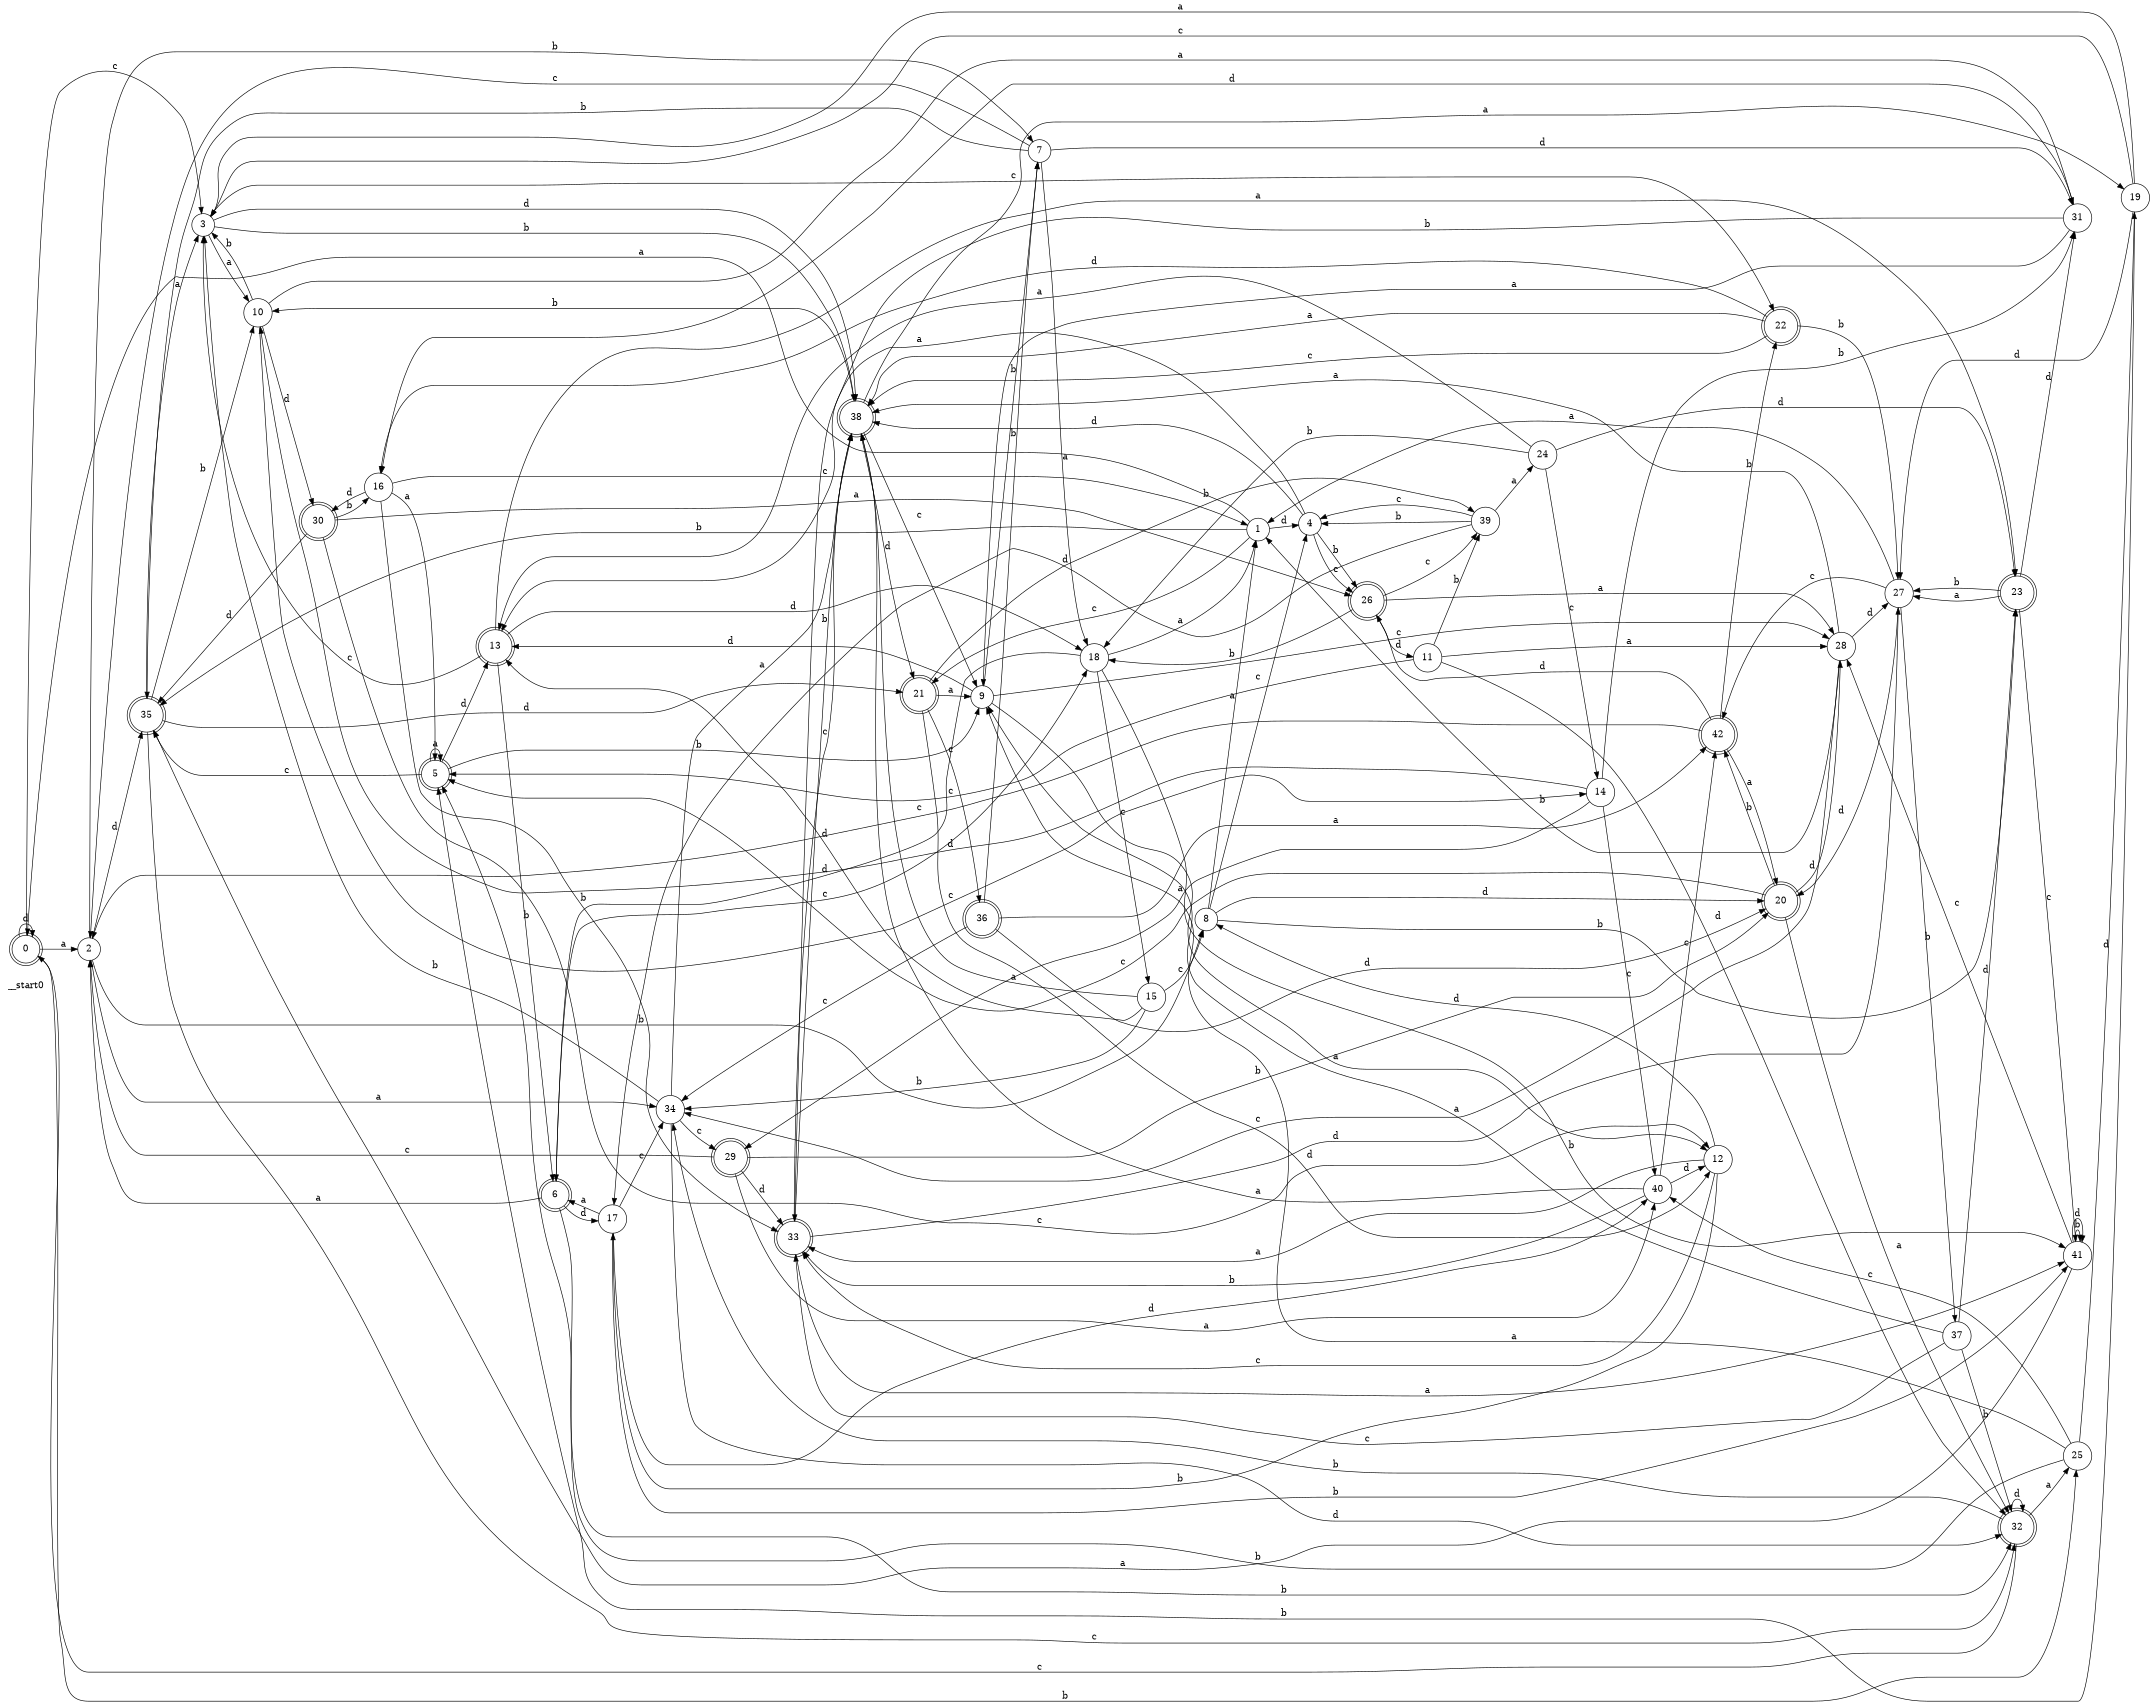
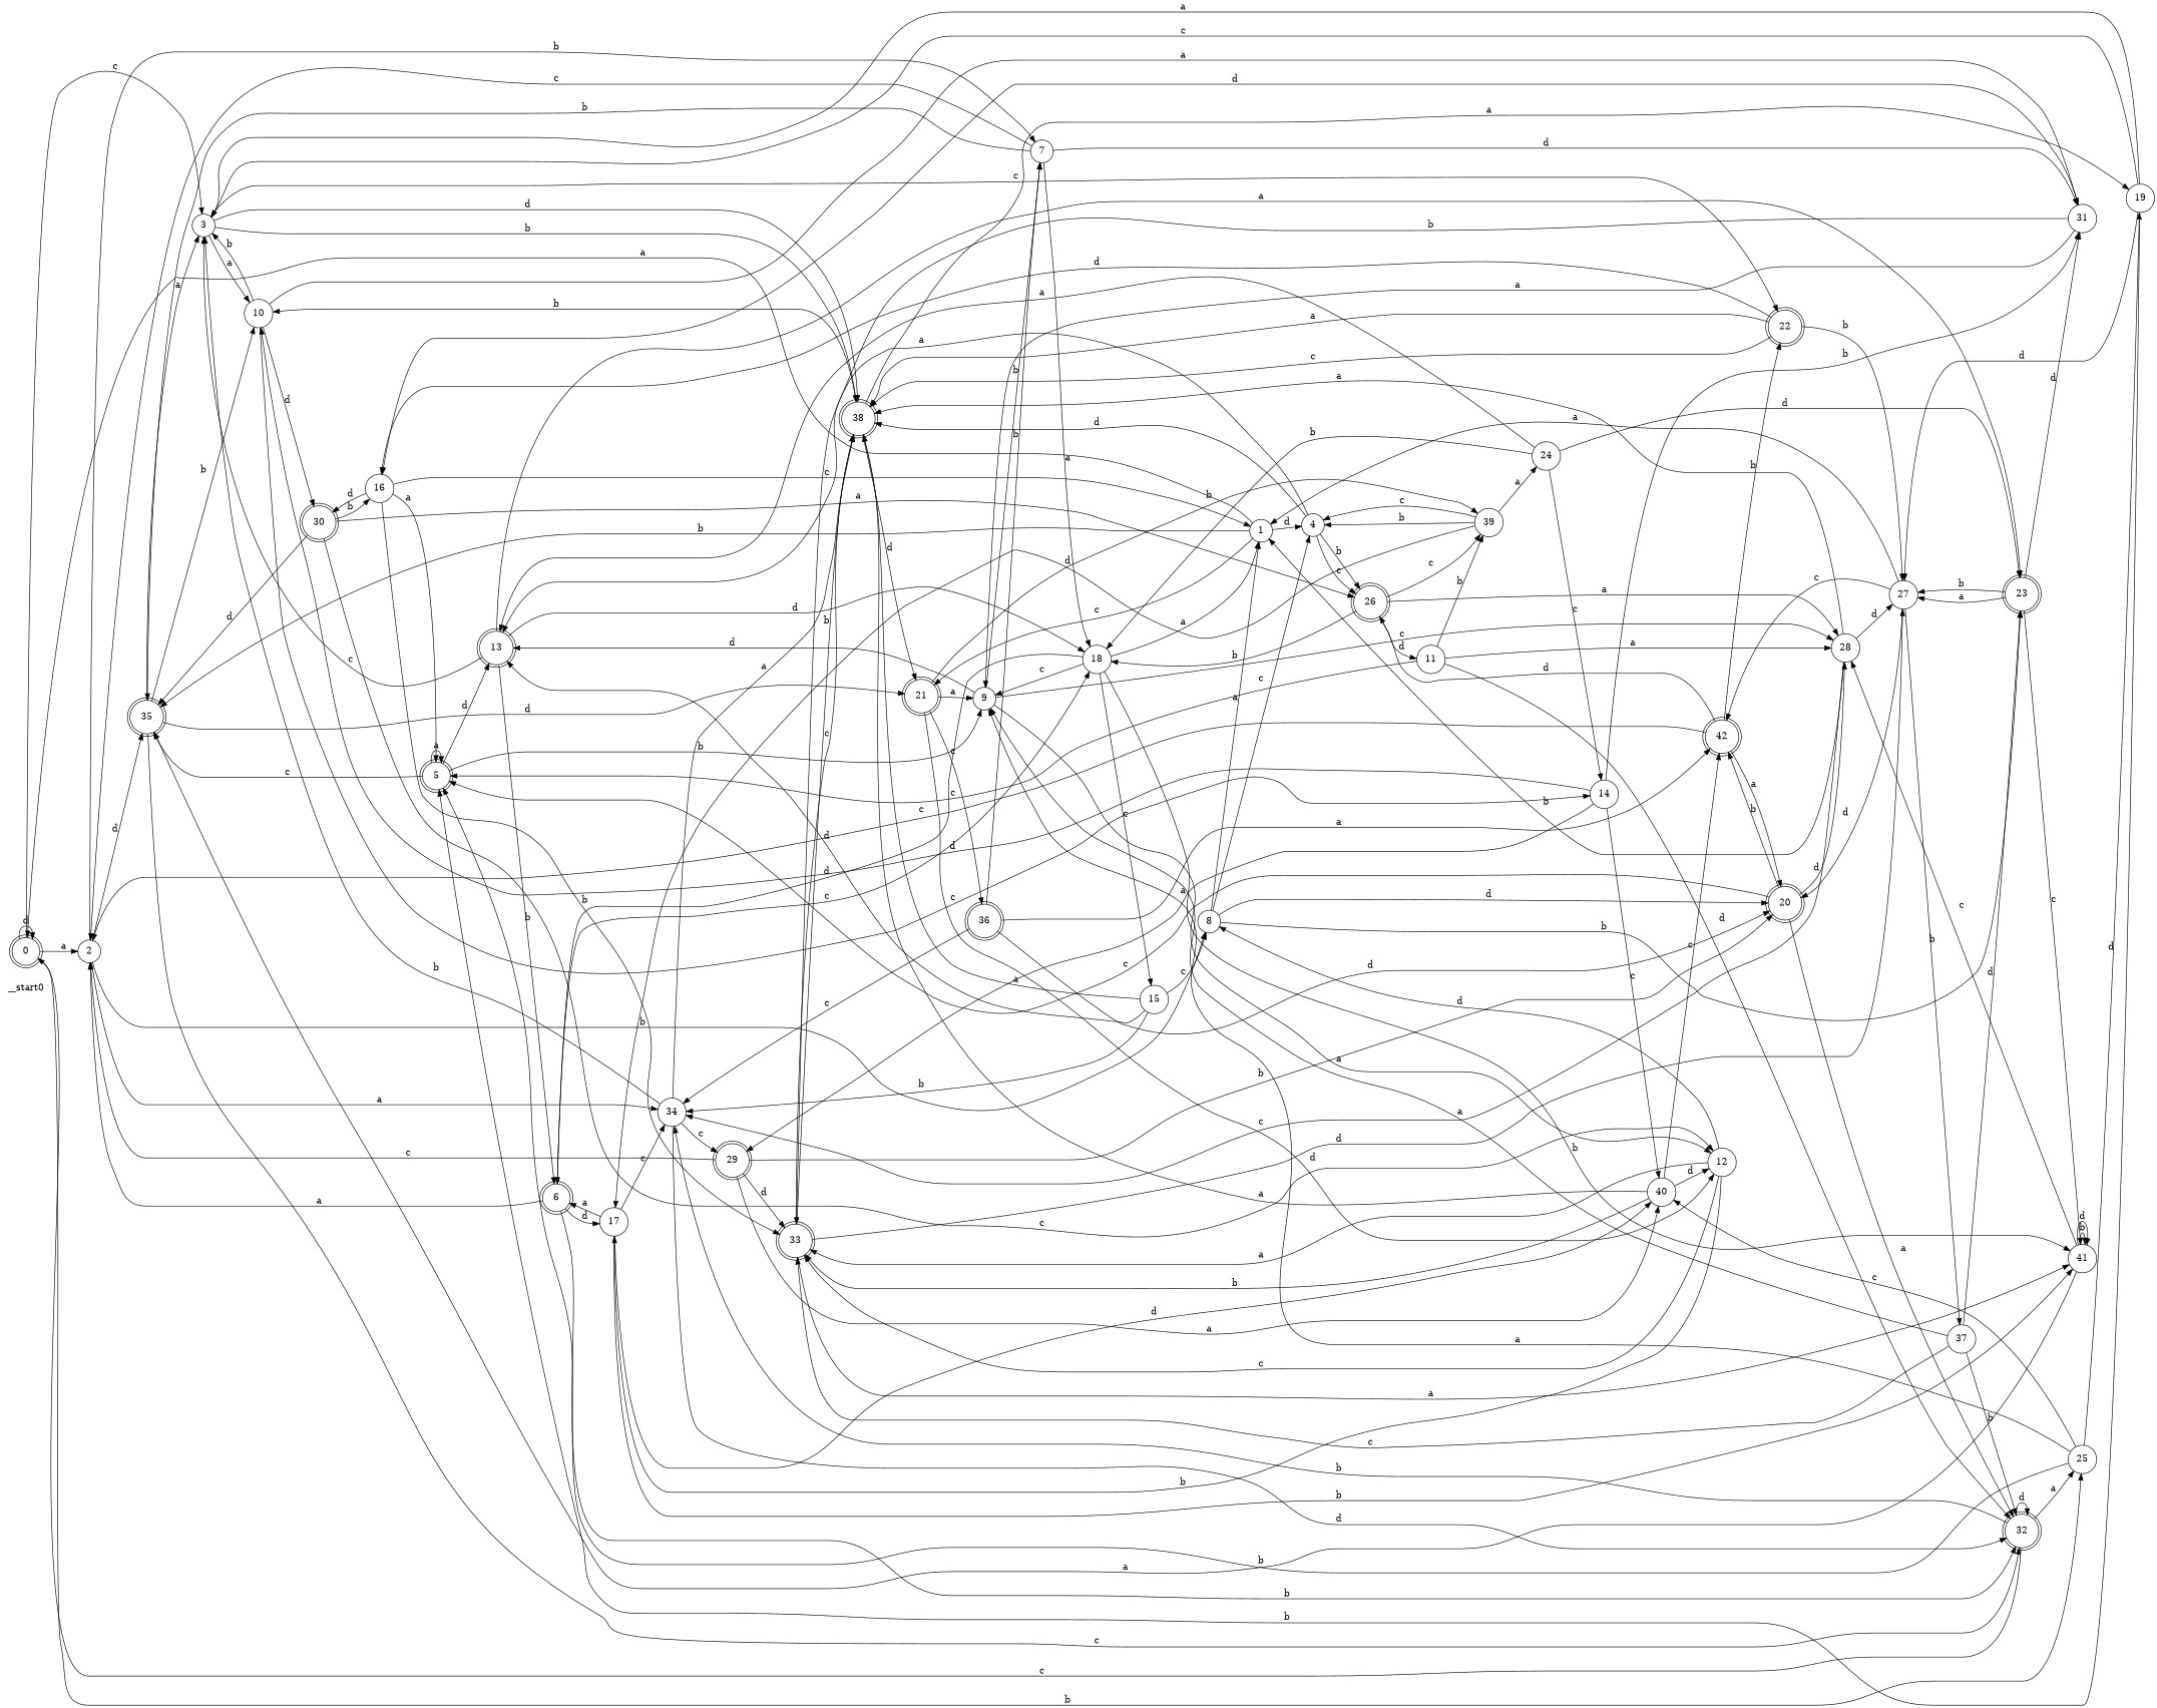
  digraph {
    rankdir=LR
    node [shape=circle color=black fillcolor=white style=filled]
    __start0 [shape=none color="" fillcolor="" style=""]
    n2 [label=0 shape=doublecircle style="rounded,filled"]
    n3 [label=2]
    n4 [label=3]
    n5 [label=25]
    n6 [label=35 shape=doublecircle style="rounded,filled"]
    n7 [label=7]
    n8 [label=8]
    n9 [label=34]
    n10 [label=10]
    n11 [label=22 shape=doublecircle style="rounded,filled"]
    n12 [label=38 shape=doublecircle style="rounded,filled"]
    n13 [label=5 shape=doublecircle style="rounded,filled"]
    n14 [label=9]
    n15 [label=40]
    n16 [label=19]
    n17 [label=1]
    n18 [label=4]
    n19 [label=21 shape=doublecircle style="rounded,filled"]
    n20 [label=13 shape=doublecircle style="rounded,filled"]
    n21 [label=26 shape=doublecircle style="rounded,filled"]
    n22 [label=12]
    n23 [label=39]
    n24 [label=36 shape=doublecircle style="rounded,filled"]
    n25 [label=32 shape=doublecircle style="rounded,filled"]
    n26 [label=18]
    n27 [label=31]
    n28 [label=20 shape=doublecircle style="rounded,filled"]
    n29 [label=23 shape=doublecircle style="rounded,filled"]
    n30 [label=29 shape=doublecircle style="rounded,filled"]
    n31 [label=14]
    n32 [label=30 shape=doublecircle style="rounded,filled"]
    n33 [label=16]
    n34 [label=27]
    n35 [label=6 shape=doublecircle style="rounded,filled"]
    n36 [label=28]
    n37 [label=11]
    n38 [label=17]
    n39 [label=41]
    n40 [label=15]
    n41 [label=33 shape=doublecircle style="rounded,filled"]
    n42 [label=42 shape=doublecircle style="rounded,filled"]
    n43 [label=24]
    n44 [label=37]
    n2 -> n2 [label=d]
    n2 -> n3 [label=a]
    n2 -> n4 [label=c]
    n2 -> n5 [label=b]
    n3 -> n6 [label=d]
    n3 -> n7 [label=b]
    n3 -> n8 [label=b]
    n3 -> n9 [label=a]
    n4 -> n10 [label=a]
    n4 -> n11 [label=c]
    n4 -> n12 [label=b]
    n4 -> n12 [label=d]
    n5 -> n13 [label=b]
    n5 -> n14 [label=a]
    n5 -> n15 [label=c]
    n5 -> n16 [label=d]
    n6 -> n4 [label=a]
    n6 -> n10 [label=b]
    n6 -> n19 [label=d]
    n6 -> n25 [label=c]
    n7 -> n3 [label=c]
    n7 -> n6 [label=b]
    n7 -> n26 [label=a]
    n7 -> n27 [label=d]
    n8 -> n17 [label=a]
    n8 -> n18 [label=c]
    n8 -> n28 [label=d]
    n8 -> n29 [label=b]
    n9 -> n4 [label=b]
    n9 -> n12 [label=a]
    n9 -> n25 [label=d]
    n9 -> n30 [label=c]
    n10 -> n4 [label=b]
    n10 -> n27 [label=a]
    n10 -> n31 [label=c]
    n10 -> n32 [label=d]
    n11 -> n12 [label=a]
    n11 -> n12 [label=c]
    n11 -> n33 [label=d]
    n11 -> n34 [label=b]
    n12 -> n10 [label=b]
-   n12 -> n14 [label=c]
+   n26 -> n14 [label=c]
    n12 -> n16 [label=a]
    n12 -> n19 [label=d]
    n13 -> n6 [label=c]
    n13 -> n13 [label=a]
    n13 -> n14 [label=b]
    n13 -> n20 [label=d]
    n14 -> n7 [label=b]
    n14 -> n20 [label=d]
    n14 -> n22 [label=a]
    n14 -> n36 [label=c]
    n15 -> n12 [label=a]
    n15 -> n22 [label=d]
    n15 -> n41 [label=b]
    n15 -> n42 [label=c]
    n16 -> n4 [label=a]
    n16 -> n4 [label=c]
    n16 -> n13 [label=b]
    n16 -> n34 [label=d]
    n17 -> n2 [label=a]
    n17 -> n6 [label=b]
    n17 -> n18 [label=d]
    n17 -> n19 [label=c]
    n18 -> n12 [label=d]
    n18 -> n20 [label=a]
    n18 -> n21 [label=b]
    n18 -> n21 [label=c]
    n19 -> n14 [label=a]
    n19 -> n22 [label=d]
    n19 -> n23 [label=b]
    n19 -> n24 [label=c]
    n20 -> n4 [label=c]
    n20 -> n26 [label=d]
    n20 -> n29 [label=a]
    n20 -> n35 [label=b]
    n21 -> n23 [label=c]
    n21 -> n26 [label=b]
    n21 -> n36 [label=a]
    n21 -> n37 [label=d]
    n22 -> n8 [label=d]
    n22 -> n38 [label=b]
    n22 -> n41 [label=a]
    n22 -> n41 [label=c]
    n23 -> n18 [label=b]
    n23 -> n18 [label=c]
    n23 -> n38 [label=d]
    n23 -> n43 [label=a]
    n24 -> n7 [label=b]
    n24 -> n9 [label=c]
    n24 -> n28 [label=d]
    n24 -> n42 [label=a]
    n25 -> n2 [label=c]
    n25 -> n5 [label=a]
    n25 -> n9 [label=b]
    n25 -> n25 [label=d]
    n26 -> n17 [label=a]
    n26 -> n35 [label=d]
    n26 -> n39 [label=b]
    n26 -> n40 [label=c]
    n27 -> n14 [label=a]
    n27 -> n33 [label=d]
    n27 -> n41 [label=b]
    n28 -> n13 [label=c]
    n28 -> n25 [label=a]
    n28 -> n36 [label=d]
    n28 -> n42 [label=b]
    n29 -> n27 [label=d]
    n29 -> n34 [label=a]
    n29 -> n34 [label=b]
    n29 -> n39 [label=c]
    n30 -> n3 [label=c]
    n30 -> n15 [label=a]
    n30 -> n28 [label=b]
    n30 -> n41 [label=d]
    n31 -> n10 [label=d]
    n31 -> n15 [label=c]
    n31 -> n27 [label=b]
    n31 -> n30 [label=a]
    n32 -> n6 [label=d]
    n32 -> n21 [label=a]
    n32 -> n22 [label=c]
    n32 -> n33 [label=b]
    n33 -> n13 [label=a]
    n33 -> n17 [label=c]
    n33 -> n32 [label=d]
    n33 -> n41 [label=b]
    n34 -> n17 [label=a]
    n34 -> n28 [label=d]
    n34 -> n42 [label=c]
    n34 -> n44 [label=b]
    n35 -> n3 [label=a]
    n35 -> n25 [label=b]
    n35 -> n26 [label=c]
    n35 -> n38 [label=d]
    n36 -> n9 [label=c]
    n36 -> n12 [label=a]
    n36 -> n17 [label=b]
    n36 -> n34 [label=d]
    n37 -> n13 [label=c]
    n37 -> n23 [label=b]
    n37 -> n25 [label=d]
    n37 -> n36 [label=a]
    n38 -> n9 [label=c]
    n38 -> n15 [label=d]
    n38 -> n35 [label=a]
    n38 -> n39 [label=b]
    n39 -> n6 [label=a]
    n39 -> n36 [label=c]
    n39 -> n39 [label=b]
    n39 -> n39 [label=d]
    n40 -> n8 [label=c]
    n40 -> n9 [label=b]
    n40 -> n12 [label=a]
    n40 -> n20 [label=d]
    n41 -> n12 [label=b]
    n41 -> n12 [label=c]
    n41 -> n34 [label=d]
    n41 -> n39 [label=a]
    n42 -> n3 [label=c]
    n42 -> n11 [label=b]
    n42 -> n21 [label=d]
    n42 -> n28 [label=a]
    n43 -> n20 [label=a]
    n43 -> n26 [label=b]
    n43 -> n29 [label=d]
    n43 -> n31 [label=c]
    n44 -> n14 [label=a]
    n44 -> n25 [label=b]
    n44 -> n29 [label=d]
    n44 -> n41 [label=c]
  }
